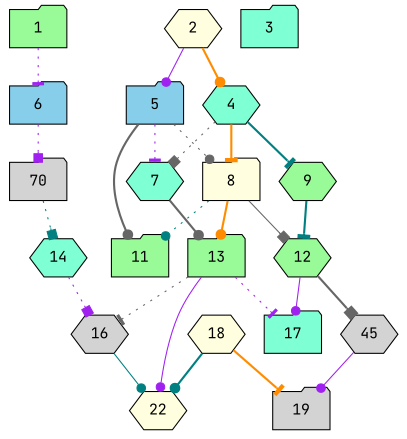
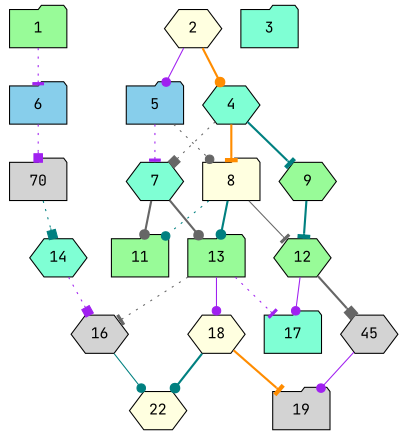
  digraph {
    fontname="JetBrains Mono"
    node [alpha=0.09 fillcolor=palegreen fontname="JetBrains Mono" shape=folder style=filled]
    edge [arrowhead=dot color=purple fontname="JetBrains Mono" style=dotted]
    1 [alpha=0.20 expect_size=42393600]
    6 [alpha=0.04 expect_size=41229312 fillcolor=skyblue]
    n3 [alpha=0.06 expect_size=12273664 fillcolor=lightgrey label=70]
    14 [alpha=0.15 expect_size=49729536 fillcolor=aquamarine shape=hexagon]
    2 [alpha=0.20 expect_size=14760960 fillcolor=lightyellow shape=hexagon]
    4 [expect_size=39875584 fillcolor=aquamarine shape=hexagon]
    5 [expect_size=27498496 fillcolor=skyblue]
    7 [alpha=0.00 expect_size=16932864 fillcolor=aquamarine shape=hexagon]
    8 [alpha=0.08 expect_size=34200576 fillcolor=lightyellow]
    9 [alpha=0.13 expect_size=16785408 shape=hexagon]
    11 [alpha=0.05 expect_size=29808640]
    13 [alpha=0.13 expect_size=27914240]
    12 [alpha=0.08 expect_size=28642304 shape=hexagon]
    3 [expect_size=46582784 fillcolor=aquamarine]
    16 [expect_size=45450240 fillcolor=lightgrey shape=hexagon]
    17 [alpha=0.10 expect_size=6942720 fillcolor=aquamarine]
    18 [alpha=0.08 expect_size=7029760 fillcolor=lightyellow shape=hexagon]
    n18 [alpha=0.16 expect_size=23627776 fillcolor=lightgrey label=45 shape=hexagon]
    n19 [alpha=0.16 expect_size=8280064 fillcolor=lightyellow label=22 shape=hexagon]
    19 [alpha=0.15 expect_size=25706496 fillcolor=lightgrey]
    1 -> 6 [arrowhead=tee]
    6 -> n3 [arrowhead=box]
    n3 -> 14 [arrowhead=box color=teal]
    14 -> 16 [arrowhead=box]
    2 -> 4 [color=darkorange style=bold]
    2 -> 5 [style=solid]
    4 -> 7 [arrowhead=box color=gray40]
    4 -> 8 [arrowhead=tee color=darkorange style=bold]
    4 -> 9 [arrowhead=tee color=teal style=bold]
    5 -> 7 [arrowhead=tee]
    5 -> 8 [color=gray40]
-   5 -> 11 [color=gray40 style=bold]
+   7 -> 11 [color=gray40 style=bold]
    7 -> 13 [color=gray40 style=bold]
    8 -> 11 [color=teal]
-   8 -> 13 [color=darkorange style=bold]
-   8 -> 12 [arrowhead=box color=gray40 style=solid]
+   8 -> 13 [color=teal style=bold]
+   8 -> 12 [arrowhead=tee color=gray40 style=solid]
    9 -> 12 [arrowhead=tee color=teal style=bold]
    13 -> 16 [arrowhead=tee color=gray40]
    13 -> 17 [arrowhead=tee]
-   13 -> n19 [style=solid]
+   13 -> 18 [style=solid]
    12 -> 17 [style=solid]
    12 -> n18 [arrowhead=box color=gray40 style=bold]
    16 -> n19 [color=teal style=solid]
    18 -> n19 [color=teal style=bold]
    18 -> 19 [arrowhead=tee color=darkorange style=bold]
    n18 -> 19 [style=solid]
  }
